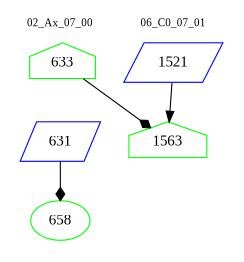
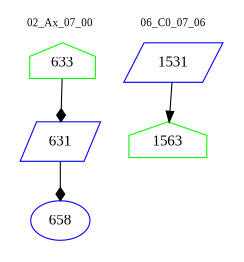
  digraph {
    fontname="Liberation Serif"
    node [color=green fontname="Liberation Serif" shape=house]
    edge [arrowhead=diamond color=black fontname="Liberation Serif"]
    n1 [label=633]
    n2 [color=blue label=631 shape=parallelogram]
-   n3 [label=658 shape=ellipse]
-   n4 [color=blue label=1521 shape=parallelogram]
+   n3 [color=blue label=658 shape=ellipse]
+   n4 [color=blue label=1531 shape=parallelogram]
    n5 [label=1563]
    subgraph cluster_1 {
      color=white
      fontsize=10
      label="02_Ax_07_00"
      n1
      n2
      n3
    }
    subgraph cluster_2 {
      color=white
      fontsize=10
-     label="06_C0_07_01"
+     label="06_C0_07_06"
      n4
      n5
    }
-   n1 -> n5
+   n1 -> n2
    n2 -> n3
    n4 -> n5 [arrowhead=normal]
  }
